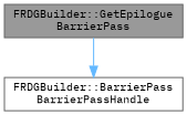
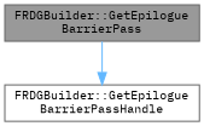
  digraph {
    rankdir=TB
    fontname="IBM Plex Mono"
    node [fontname="IBM Plex Mono" fontsize=10 shape=box style=filled]
    n1 [color=gray40 fillcolor=grey60 fontcolor=black height=0.2 label="FRDGBuilder::GetEpilogue\lBarrierPass" width=0.4]
-   n2 [color=grey40 fillcolor=white height=0.2 label="FRDGBuilder::BarrierPass\lBarrierPassHandle" width=0.4]
+   n2 [color=grey40 fillcolor=white height=0.2 label="FRDGBuilder::GetEpilogue\lBarrierPassHandle" width=0.4]
    n1 -> n2 [color=steelblue1 fontname="IBM Plex Mono" fontsize=10 labelfontname=Helvetica labelfontsize=10 style=solid]
  }
